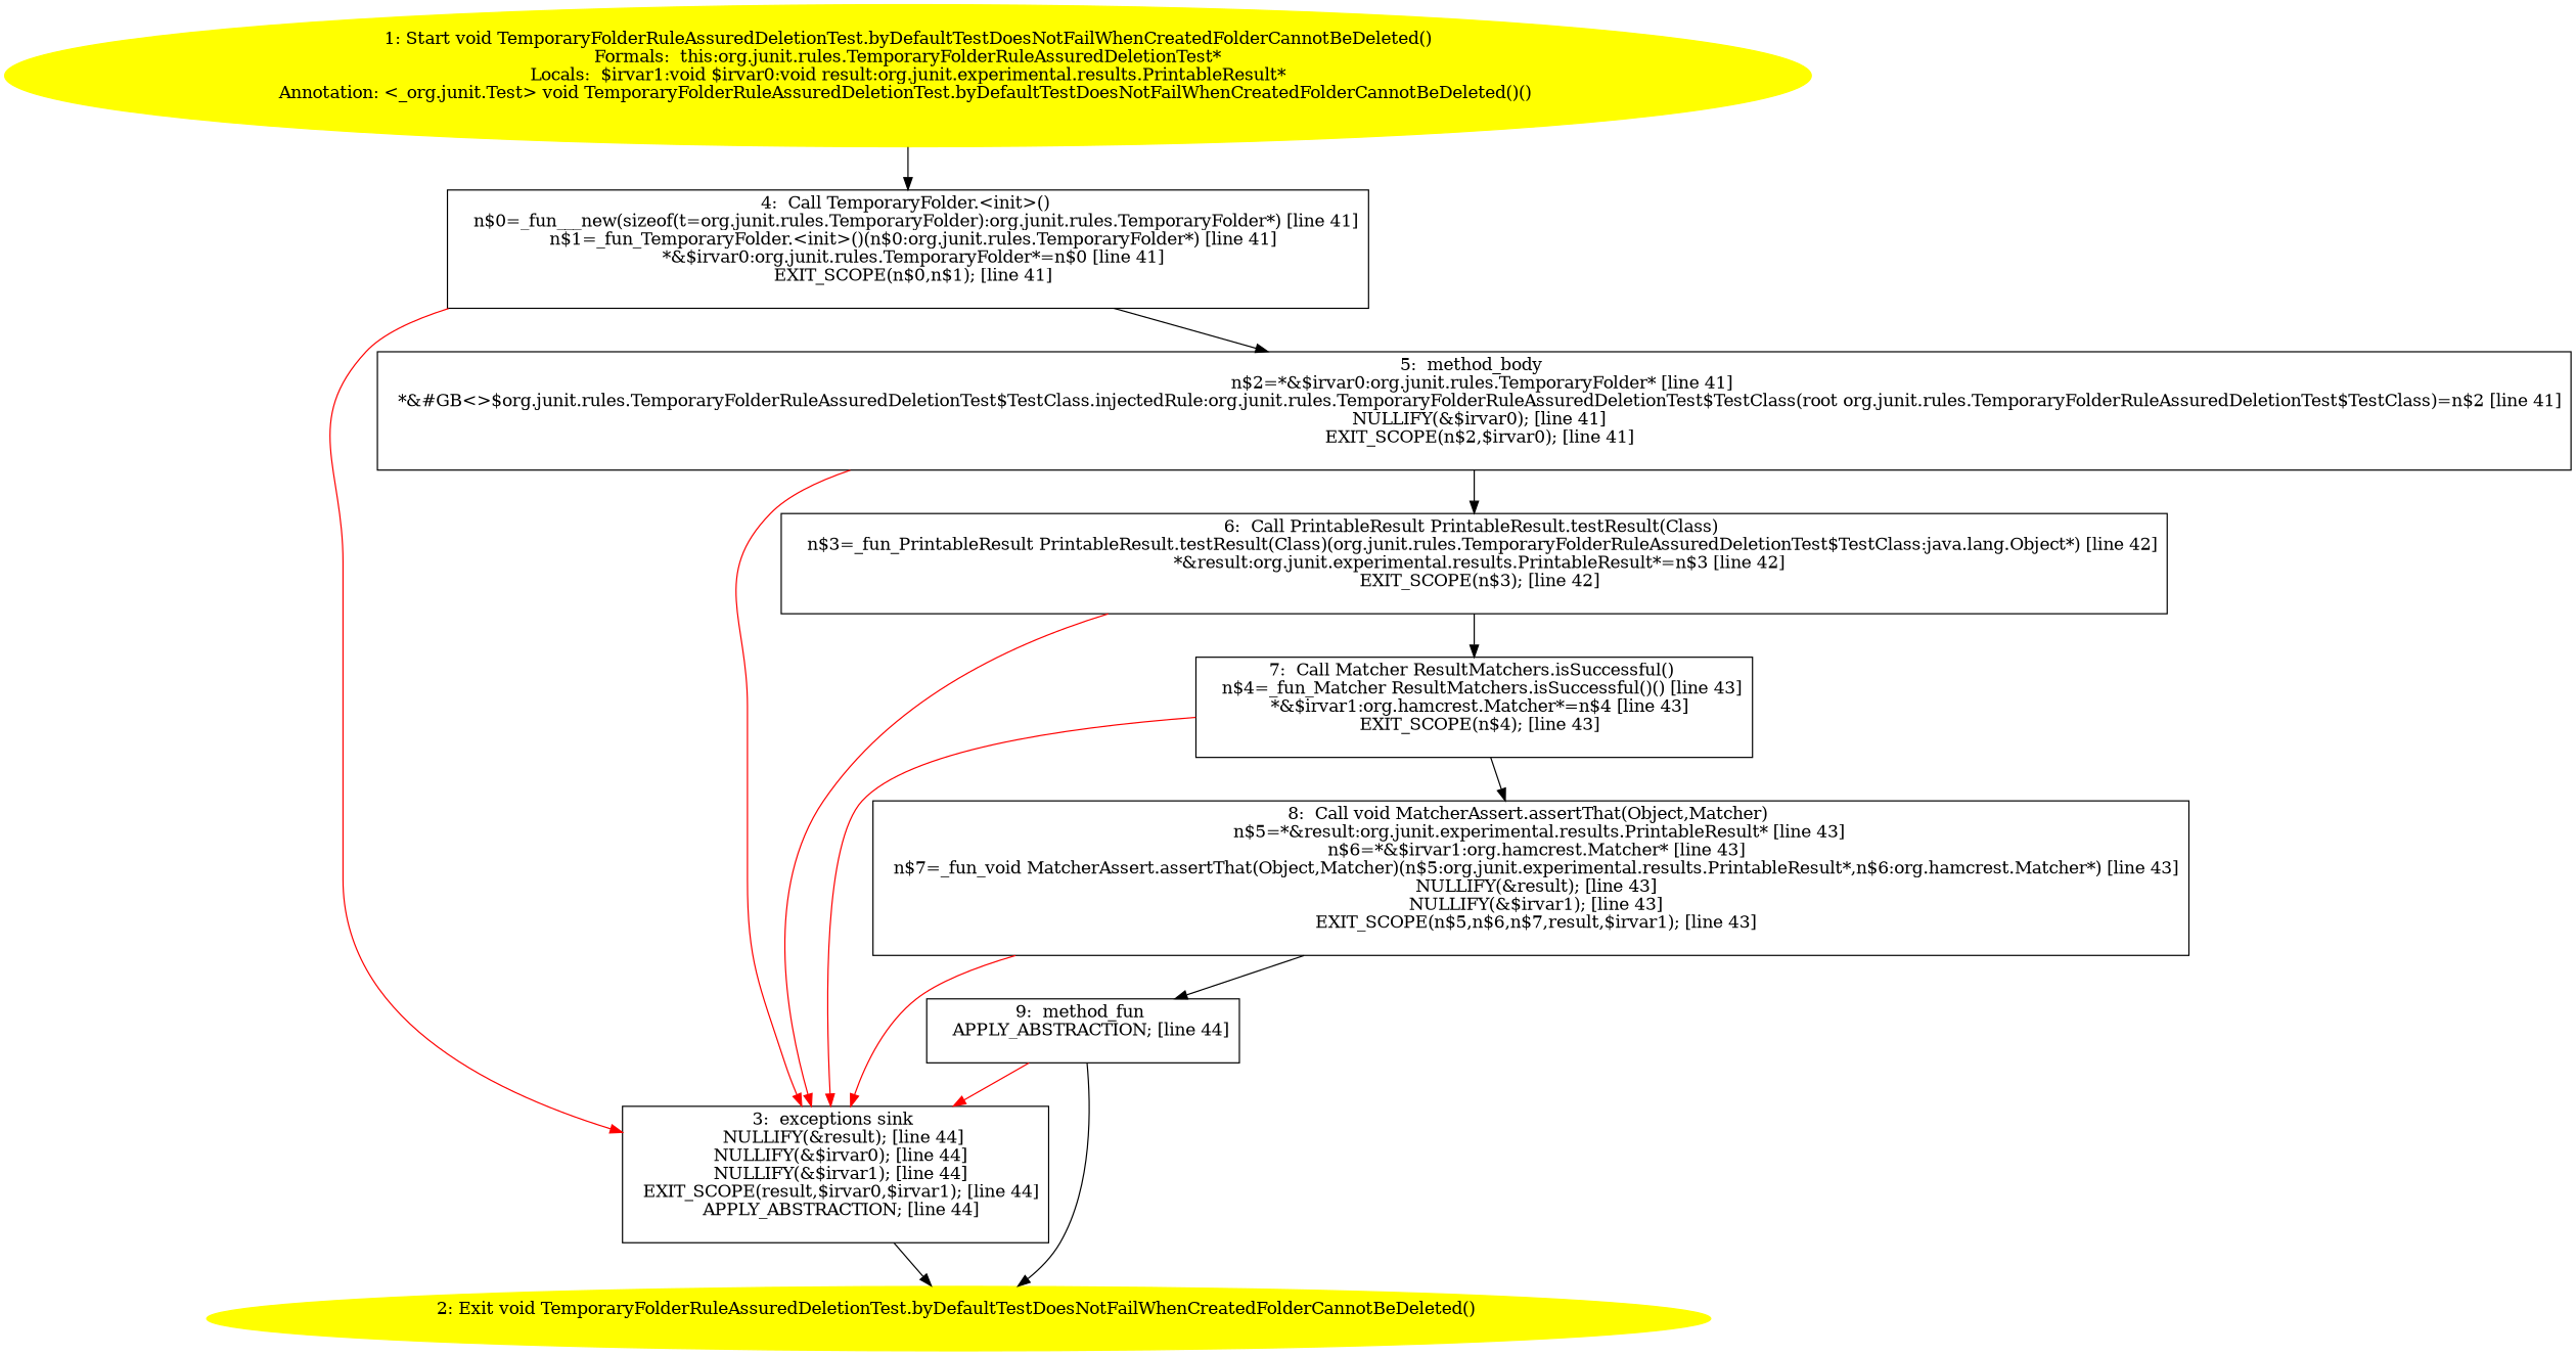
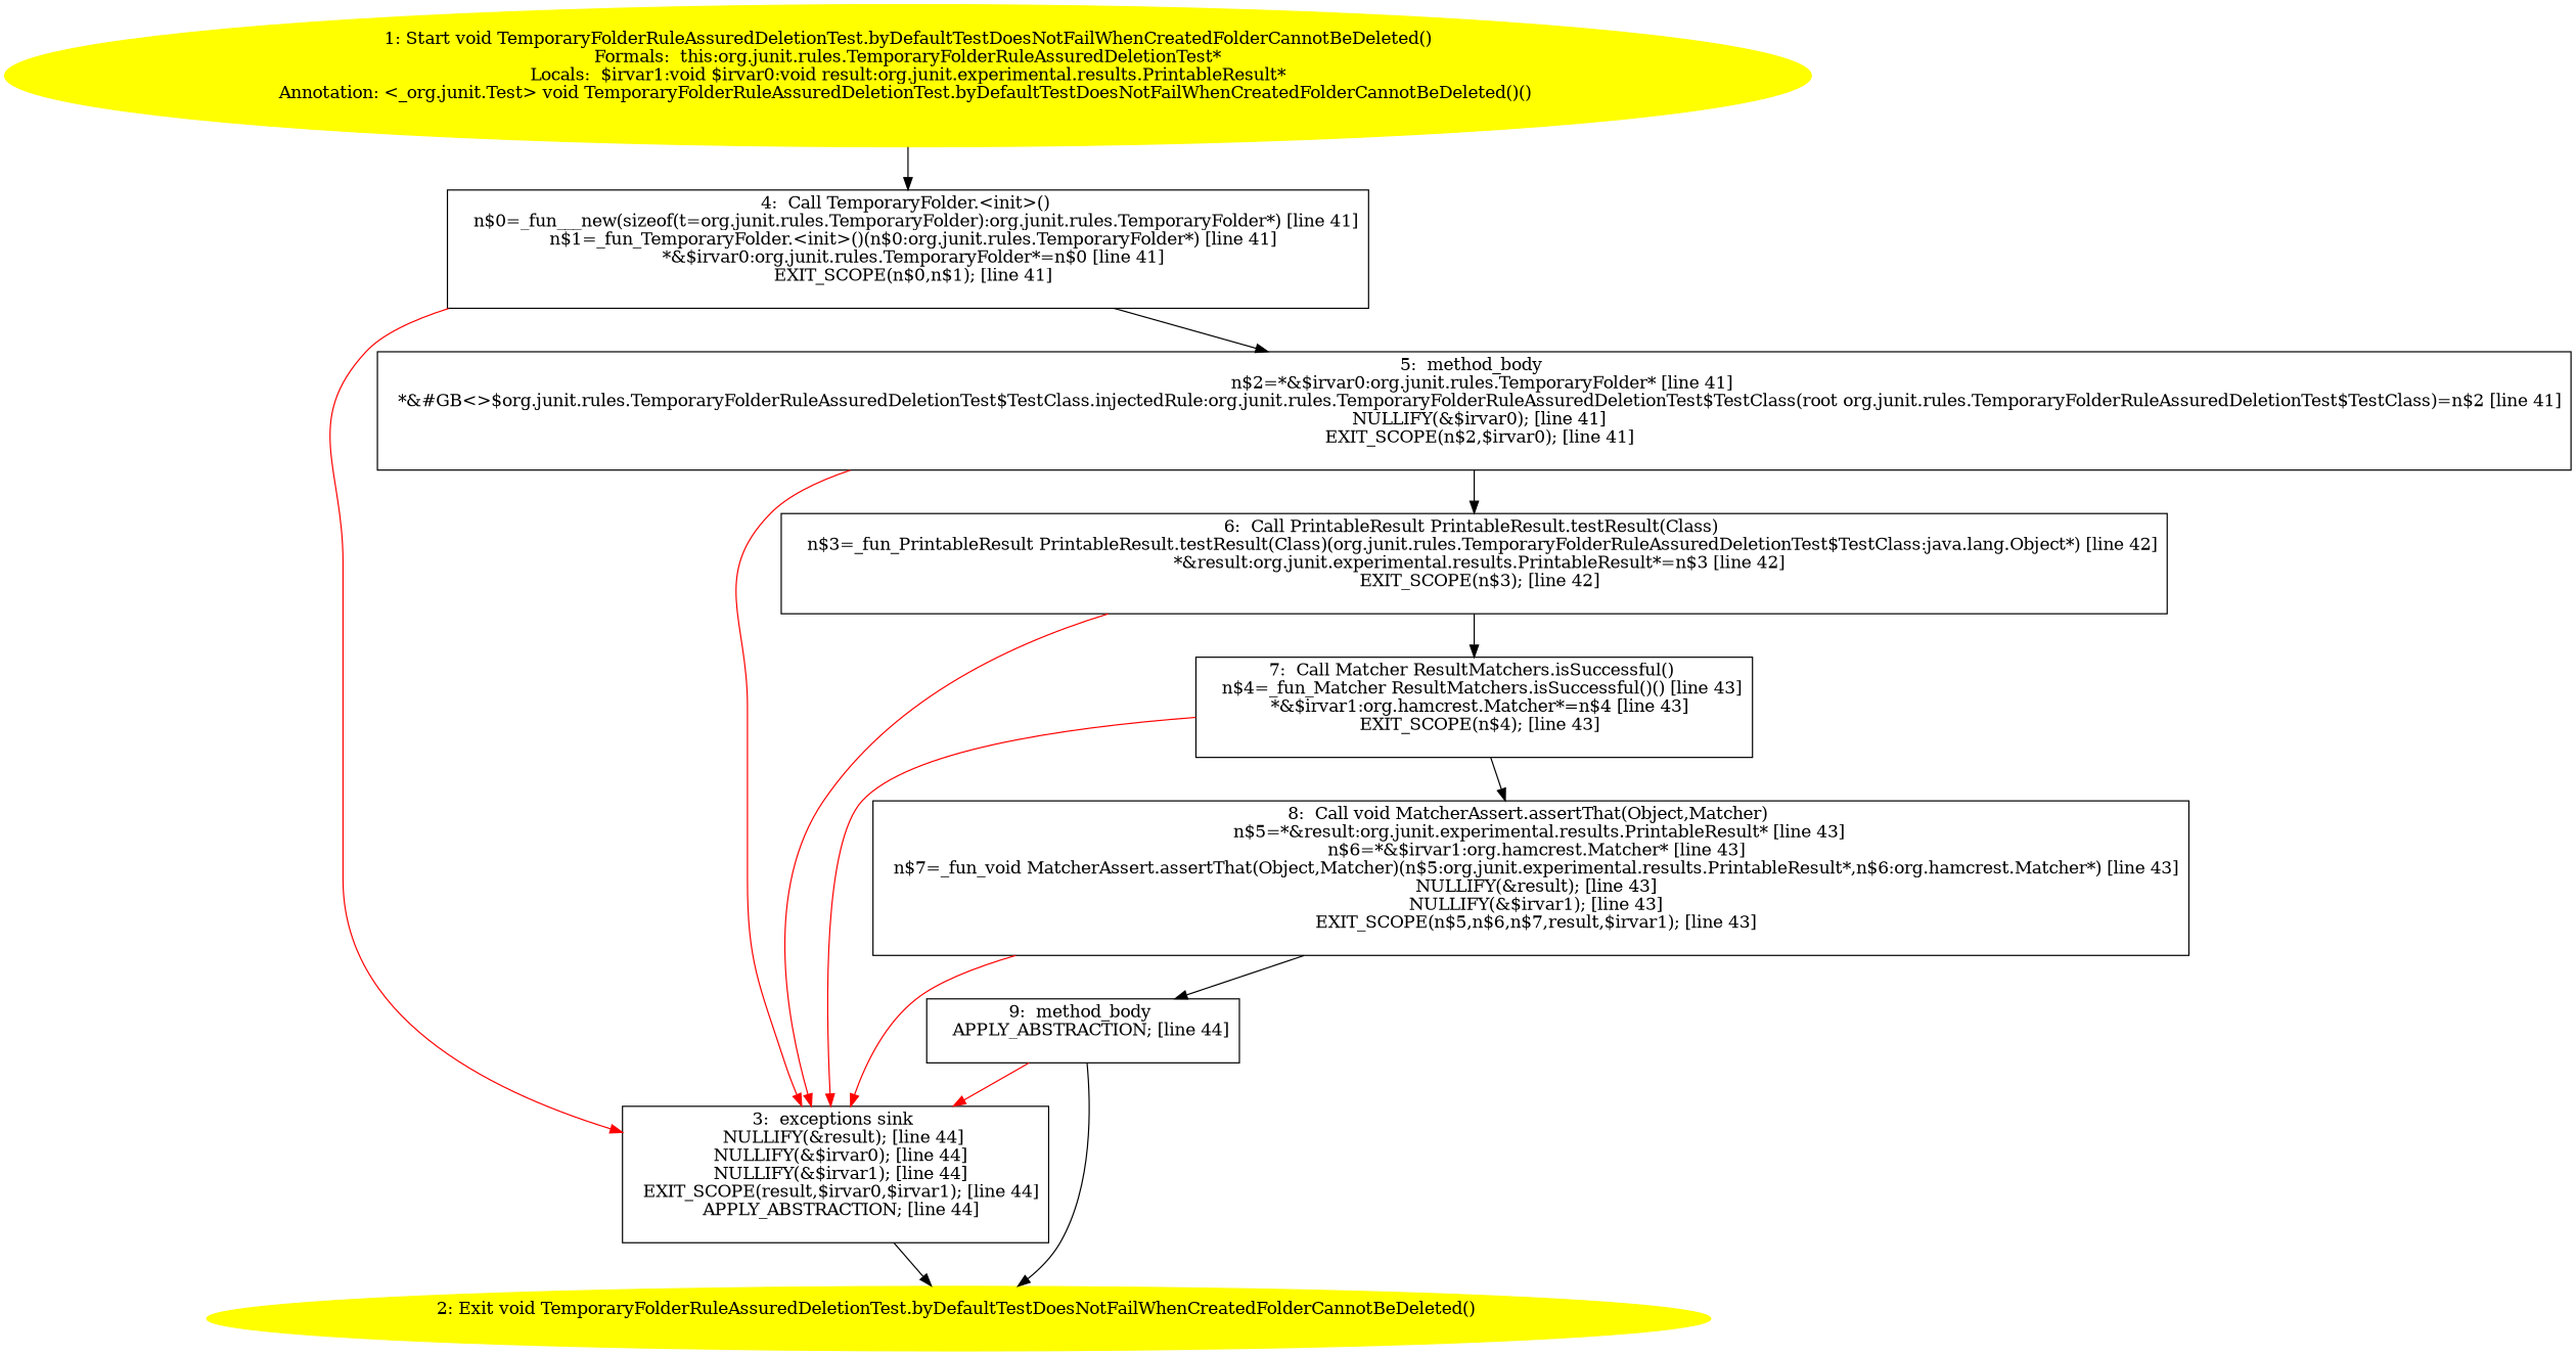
  digraph {
    node [shape=box]
    n1 [color=yellow label="1: Start void TemporaryFolderRuleAssuredDeletionTest.byDefaultTestDoesNotFailWhenCreatedFolderCannotBeDeleted()\nFormals:  this:org.junit.rules.TemporaryFolderRuleAssuredDeletionTest*\nLocals:  $irvar1:void $irvar0:void result:org.junit.experimental.results.PrintableResult*\nAnnotation: <_org.junit.Test> void TemporaryFolderRuleAssuredDeletionTest.byDefaultTestDoesNotFailWhenCreatedFolderCannotBeDeleted()() \n  " style=filled shape=""]
    n2 [label="4:  Call TemporaryFolder.<init>() \n   n$0=_fun___new(sizeof(t=org.junit.rules.TemporaryFolder):org.junit.rules.TemporaryFolder*) [line 41]\n  n$1=_fun_TemporaryFolder.<init>()(n$0:org.junit.rules.TemporaryFolder*) [line 41]\n  *&$irvar0:org.junit.rules.TemporaryFolder*=n$0 [line 41]\n  EXIT_SCOPE(n$0,n$1); [line 41]\n "]
    n3 [label="3:  exceptions sink \n   NULLIFY(&result); [line 44]\n  NULLIFY(&$irvar0); [line 44]\n  NULLIFY(&$irvar1); [line 44]\n  EXIT_SCOPE(result,$irvar0,$irvar1); [line 44]\n  APPLY_ABSTRACTION; [line 44]\n "]
    n4 [label="5:  method_body \n   n$2=*&$irvar0:org.junit.rules.TemporaryFolder* [line 41]\n  *&#GB<>$org.junit.rules.TemporaryFolderRuleAssuredDeletionTest$TestClass.injectedRule:org.junit.rules.TemporaryFolderRuleAssuredDeletionTest$TestClass(root org.junit.rules.TemporaryFolderRuleAssuredDeletionTest$TestClass)=n$2 [line 41]\n  NULLIFY(&$irvar0); [line 41]\n  EXIT_SCOPE(n$2,$irvar0); [line 41]\n "]
    n5 [color=yellow label="2: Exit void TemporaryFolderRuleAssuredDeletionTest.byDefaultTestDoesNotFailWhenCreatedFolderCannotBeDeleted() \n  " style=filled shape=""]
    n6 [label="6:  Call PrintableResult PrintableResult.testResult(Class) \n   n$3=_fun_PrintableResult PrintableResult.testResult(Class)(org.junit.rules.TemporaryFolderRuleAssuredDeletionTest$TestClass:java.lang.Object*) [line 42]\n  *&result:org.junit.experimental.results.PrintableResult*=n$3 [line 42]\n  EXIT_SCOPE(n$3); [line 42]\n "]
    n7 [label="7:  Call Matcher ResultMatchers.isSuccessful() \n   n$4=_fun_Matcher ResultMatchers.isSuccessful()() [line 43]\n  *&$irvar1:org.hamcrest.Matcher*=n$4 [line 43]\n  EXIT_SCOPE(n$4); [line 43]\n "]
    n8 [label="8:  Call void MatcherAssert.assertThat(Object,Matcher) \n   n$5=*&result:org.junit.experimental.results.PrintableResult* [line 43]\n  n$6=*&$irvar1:org.hamcrest.Matcher* [line 43]\n  n$7=_fun_void MatcherAssert.assertThat(Object,Matcher)(n$5:org.junit.experimental.results.PrintableResult*,n$6:org.hamcrest.Matcher*) [line 43]\n  NULLIFY(&result); [line 43]\n  NULLIFY(&$irvar1); [line 43]\n  EXIT_SCOPE(n$5,n$6,n$7,result,$irvar1); [line 43]\n "]
-   n9 [label="9:  method_fun \n   APPLY_ABSTRACTION; [line 44]\n "]
+   n9 [label="9:  method_body \n   APPLY_ABSTRACTION; [line 44]\n "]
    n1 -> n2
    n2 -> n3 [color=red]
    n2 -> n4
    n3 -> n5
    n4 -> n3 [color=red]
    n4 -> n6
    n6 -> n3 [color=red]
    n6 -> n7
    n7 -> n3 [color=red]
    n7 -> n8
    n8 -> n3 [color=red]
    n8 -> n9
    n9 -> n3 [color=red]
    n9 -> n5
  }
